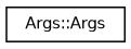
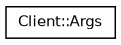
  digraph {
    rankdir=LR
-   n1 [color=black fillcolor=white fontname=Helvetica fontsize=10 height=0.2 label="Args::Args" shape=record style=filled width=0.4]
+   n1 [color=black fillcolor=white fontname=Helvetica fontsize=10 height=0.2 label="Client::Args" shape=record style=filled width=0.4]
  }
